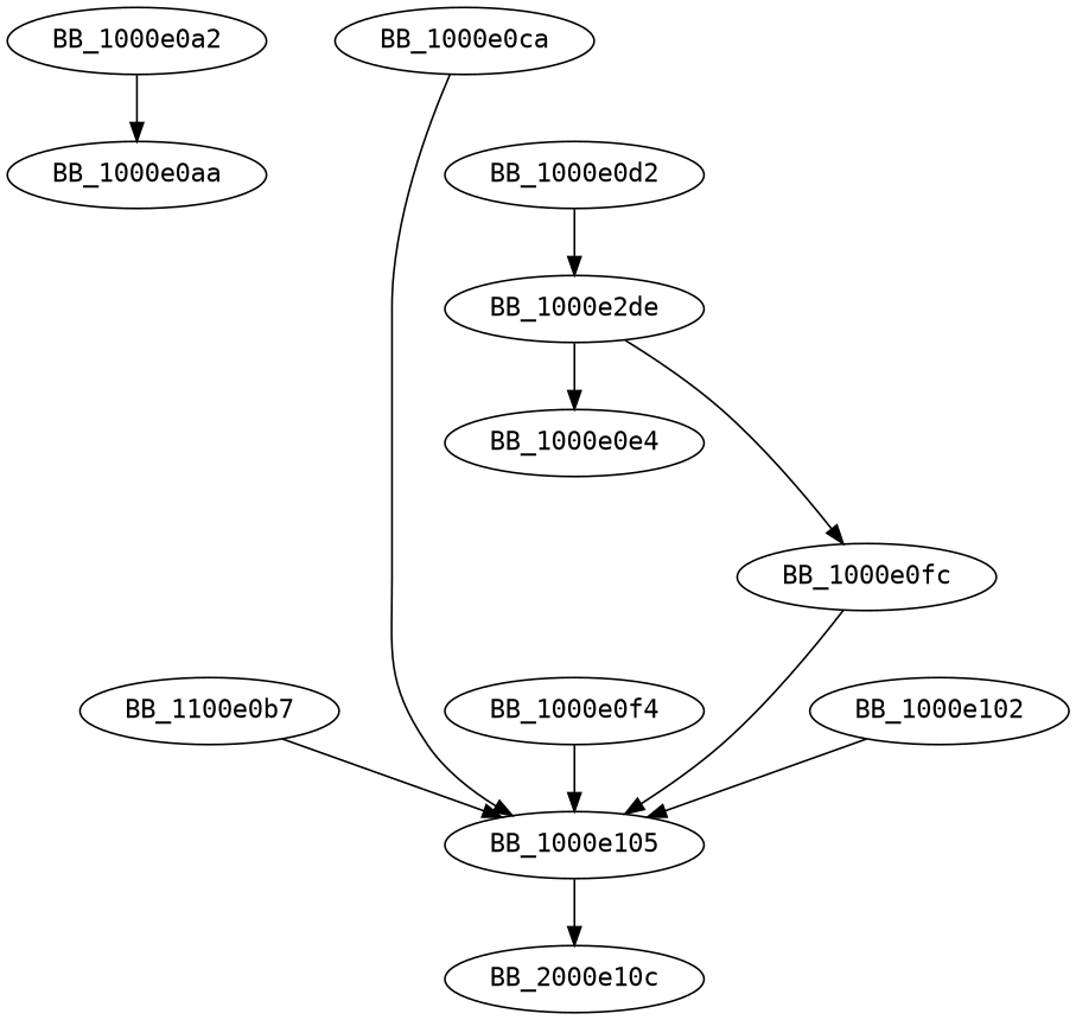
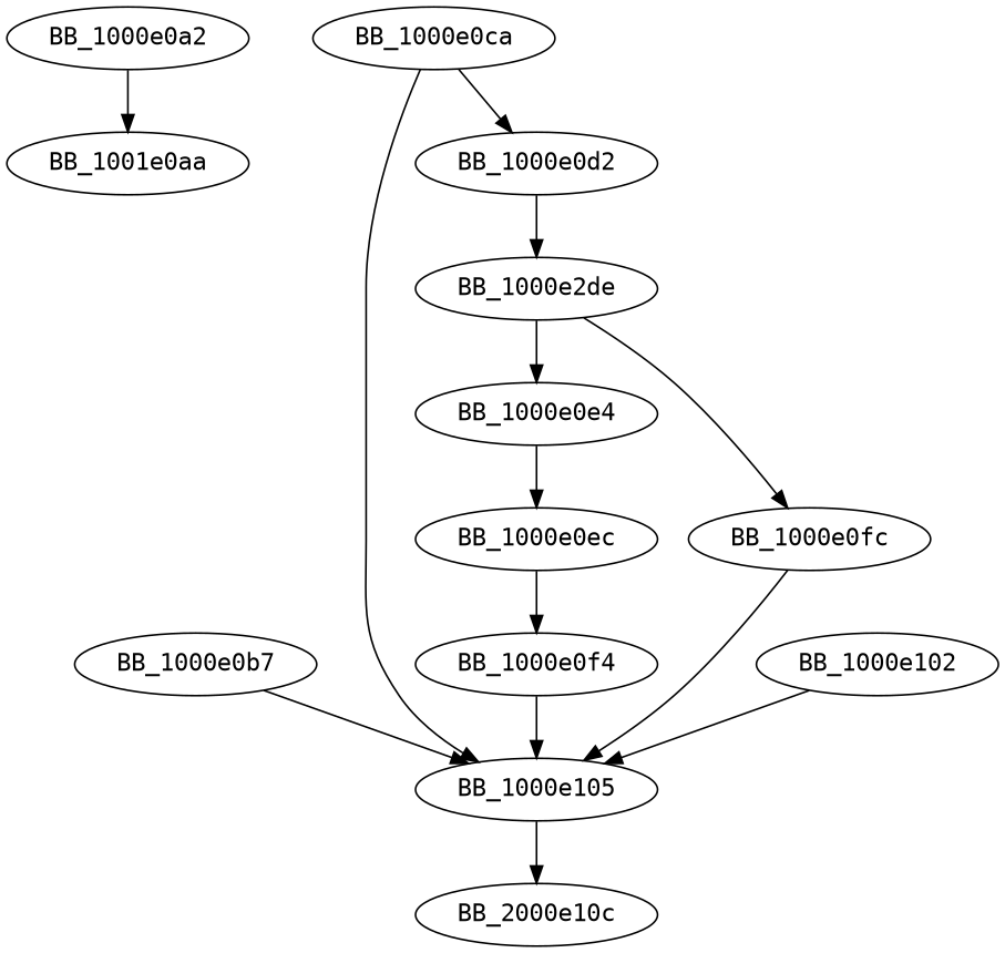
  digraph {
    fontname="DejaVu Sans Mono"
    node [fontname="DejaVu Sans Mono"]
    edge [fontname="DejaVu Sans Mono"]
    BB_1000e0a2
-   BB_1000e0aa
-   BB_1000e0b7 [label=BB_1100e0b7]
+   BB_1000e0aa [label=BB_1001e0aa]
+   BB_1000e0b7
    BB_1000e105
    n5 [label=BB_2000e10c]
    BB_1000e0ca
    BB_1000e0d2
    n8 [label=BB_1000e2de]
    BB_1000e0e4
    BB_1000e0fc
+   BB_1000e0ec
    BB_1000e0f4
    BB_1000e102
    BB_1000e0a2 -> BB_1000e0aa
    BB_1000e0b7 -> BB_1000e105
    BB_1000e105 -> n5
    BB_1000e0ca -> BB_1000e105
+   BB_1000e0ca -> BB_1000e0d2
    BB_1000e0d2 -> n8
    n8 -> BB_1000e0e4
    n8 -> BB_1000e0fc
+   BB_1000e0e4 -> BB_1000e0ec
    BB_1000e0fc -> BB_1000e105
+   BB_1000e0ec -> BB_1000e0f4
    BB_1000e0f4 -> BB_1000e105
    BB_1000e102 -> BB_1000e105
  }
